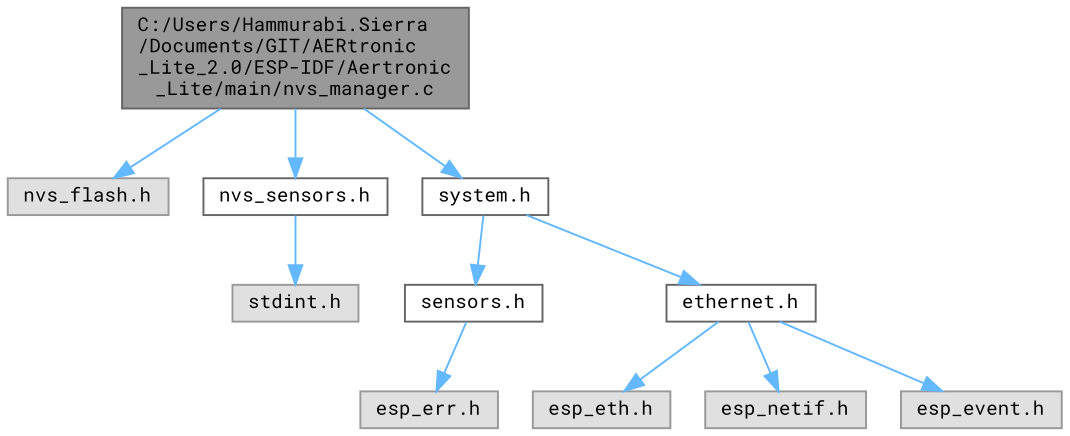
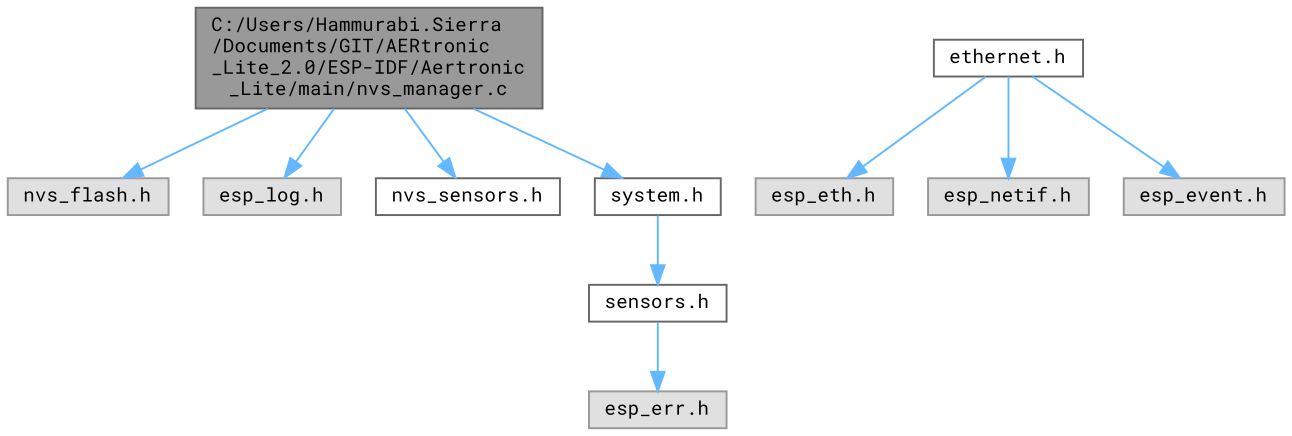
  digraph {
    fontname="Roboto Mono"
    node [color=grey60 fillcolor="#E0E0E0" fontname="Roboto Mono" fontsize=10 shape=box style=filled]
    edge [color=steelblue1 fontname="Roboto Mono" fontsize=10 labelfontname=Helvetica labelfontsize=10 style=solid]
    n1 [color=gray40 fillcolor=grey60 fontcolor=black height=0.2 label="C:/Users/Hammurabi.Sierra\l/Documents/GIT/AERtronic\l_Lite_2.0/ESP-IDF/Aertronic\l_Lite/main/nvs_manager.c" width=0.4]
    n2 [height=0.2 label="nvs_flash.h" width=0.4]
+   n3 [height=0.2 label="esp_log.h" width=0.4]
    n4 [color=grey40 fillcolor=white height=0.2 label="nvs_sensors.h" width=0.4]
    n5 [color=grey40 fillcolor=white height=0.2 label="system.h" width=0.4]
-   n6 [height=0.2 label="stdint.h" width=0.4]
    n7 [color=grey40 fillcolor=white height=0.2 label="sensors.h" width=0.4]
    n8 [color=grey40 fillcolor=white height=0.2 label="ethernet.h" width=0.4]
    n9 [height=0.2 label="esp_err.h" width=0.4]
    n10 [height=0.2 label="esp_eth.h" width=0.4]
    n11 [height=0.2 label="esp_netif.h" width=0.4]
    n12 [height=0.2 label="esp_event.h" width=0.4]
    n1 -> n2
+   n1 -> n3
    n1 -> n4
    n1 -> n5
-   n4 -> n6
    n5 -> n7
-   n5 -> n8
    n7 -> n9
    n8 -> n10
    n8 -> n11
    n8 -> n12
  }
